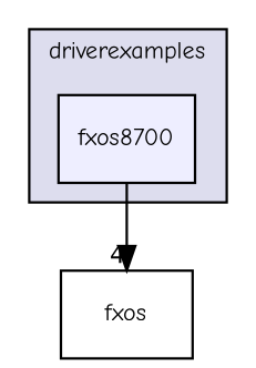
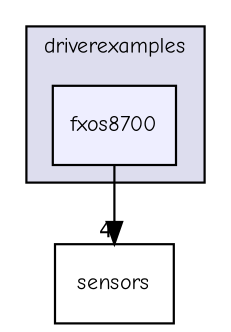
  digraph {
    compound=true
    fontname="Comic Neue"
    node [fontname="Comic Neue" fontsize=10 shape=box]
    n1 [fillcolor="#eeeeff" label=fxos8700 pencolor=black style=filled]
-   n2 [label=fxos]
+   n2 [label=sensors]
    subgraph cluster_1 {
      bgcolor="#ddddee"
      fontsize=10
      label=driverexamples
      pencolor=black
      n1
    }
    n1 -> n2 [headlabel=4 labeldistance=1.5 labelfontname=Helvetica labelfontsize=10 fontname="Comic Neue"]
  }
